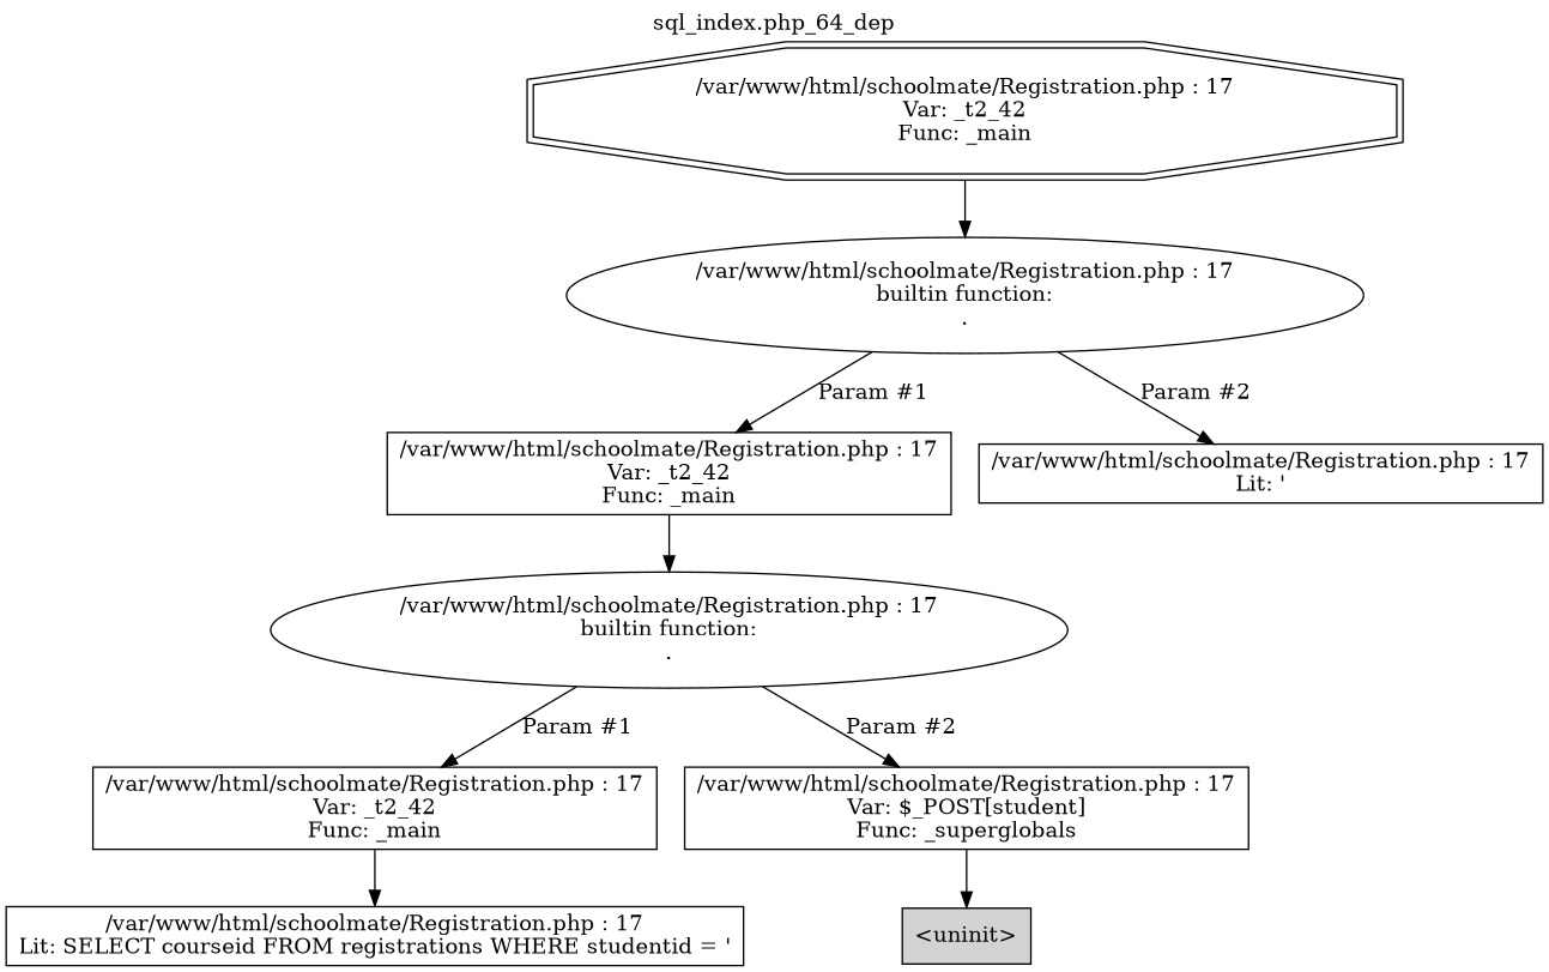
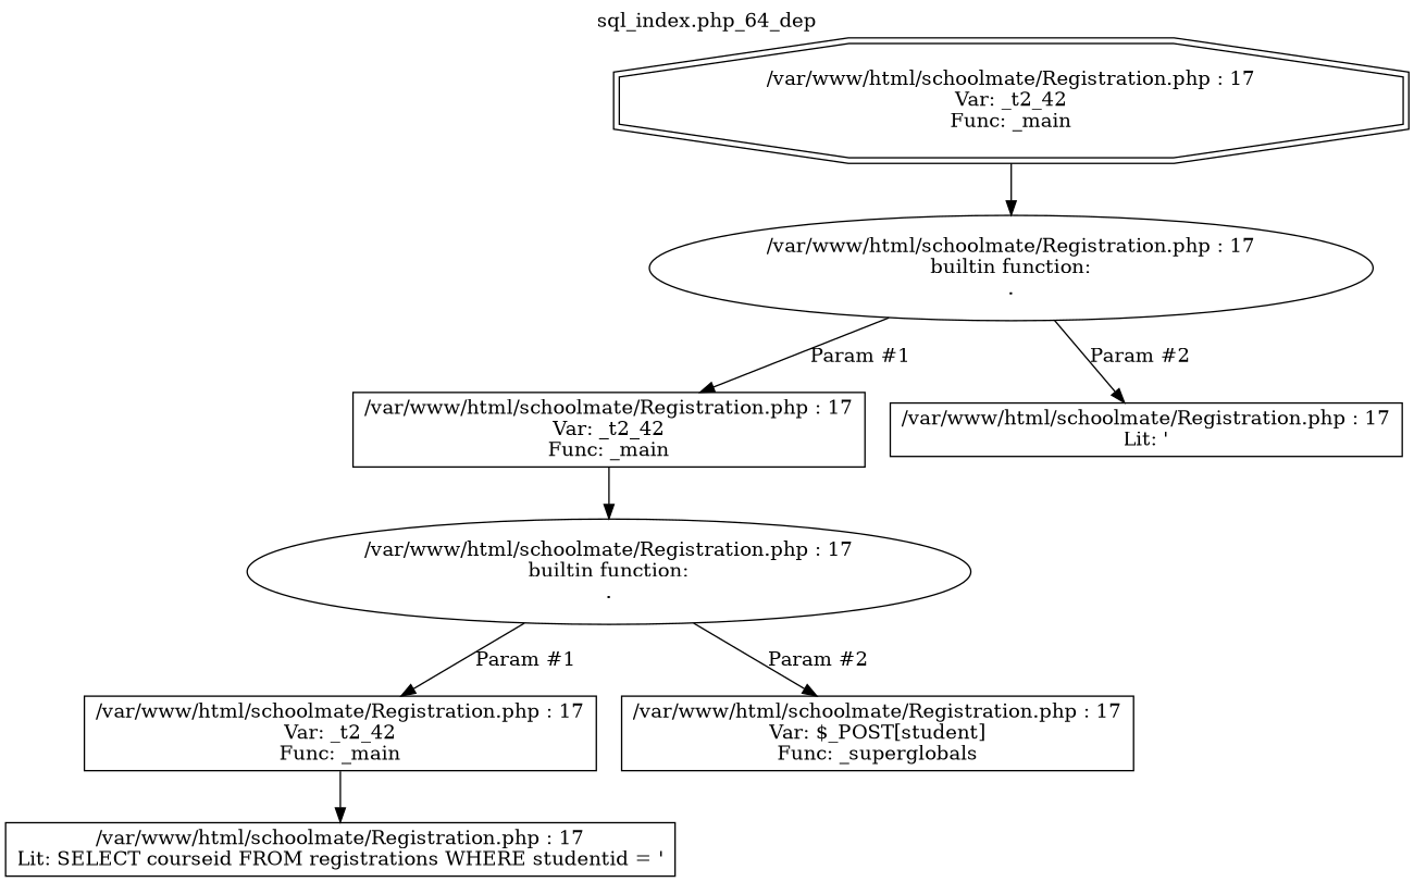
  digraph {
    label="sql_index.php_64_dep"
    labelloc=t
    node [shape=box]
    n1 [label="/var/www/html/schoolmate/Registration.php : 17\nVar: _t2_42\nFunc: _main\n" shape=doubleoctagon]
    n2 [label="/var/www/html/schoolmate/Registration.php : 17\nbuiltin function:\n.\n" shape=ellipse]
    n3 [label="/var/www/html/schoolmate/Registration.php : 17\nVar: _t2_42\nFunc: _main\n"]
    n4 [label="/var/www/html/schoolmate/Registration.php : 17\nLit: '\n"]
    n5 [label="/var/www/html/schoolmate/Registration.php : 17\nbuiltin function:\n.\n" shape=ellipse]
    n6 [label="/var/www/html/schoolmate/Registration.php : 17\nVar: _t2_42\nFunc: _main\n"]
    n7 [label="/var/www/html/schoolmate/Registration.php : 17\nVar: $_POST[student]\nFunc: _superglobals\n"]
    n8 [label="/var/www/html/schoolmate/Registration.php : 17\nLit: SELECT courseid FROM registrations WHERE studentid = '\n"]
-   n9 [label="<uninit>" style=filled]
    n1 -> n2
    n2 -> n3 [label="Param #1"]
    n2 -> n4 [label="Param #2"]
    n3 -> n5
    n5 -> n6 [label="Param #1"]
    n5 -> n7 [label="Param #2"]
    n6 -> n8
-   n7 -> n9
  }
